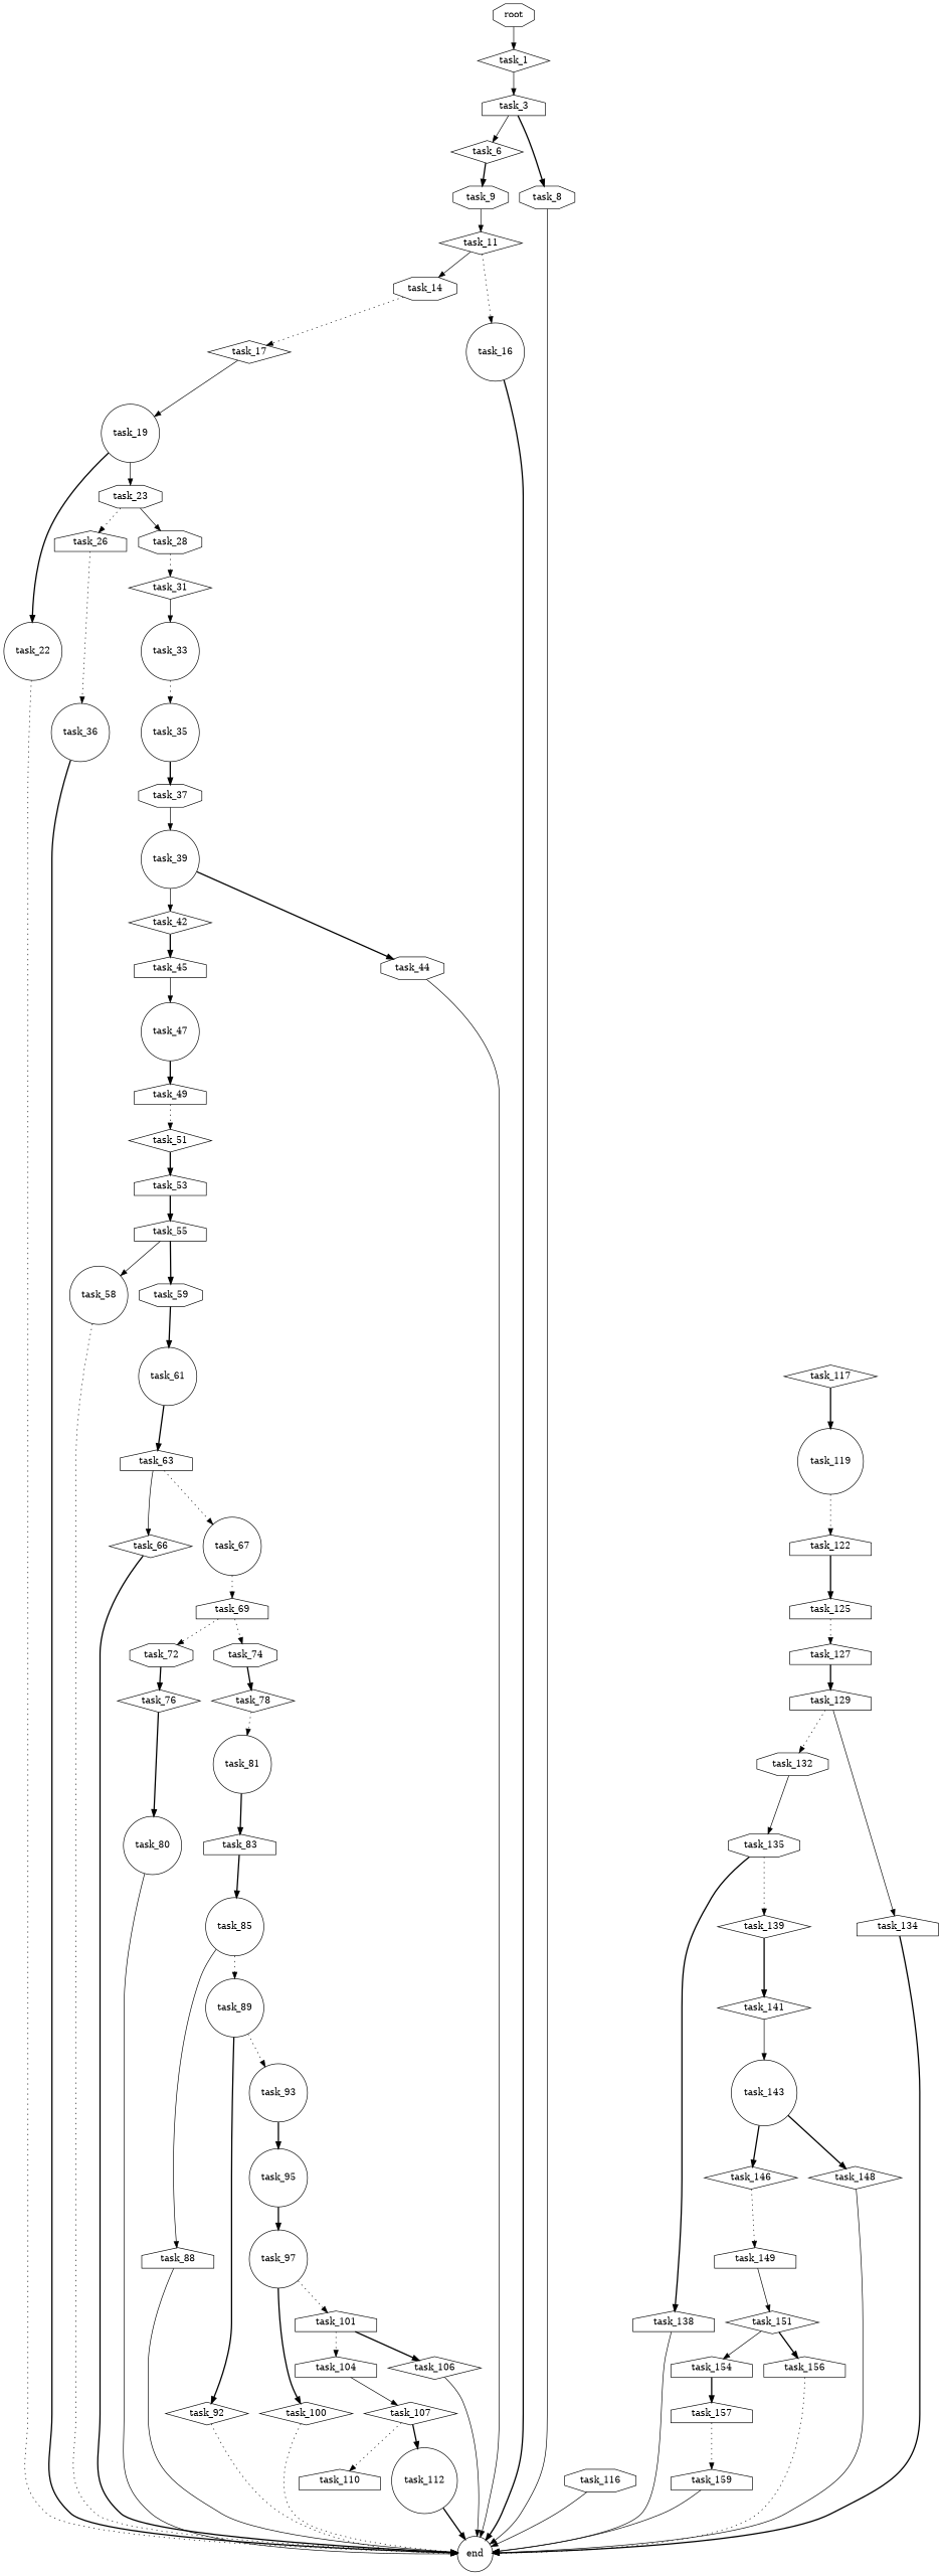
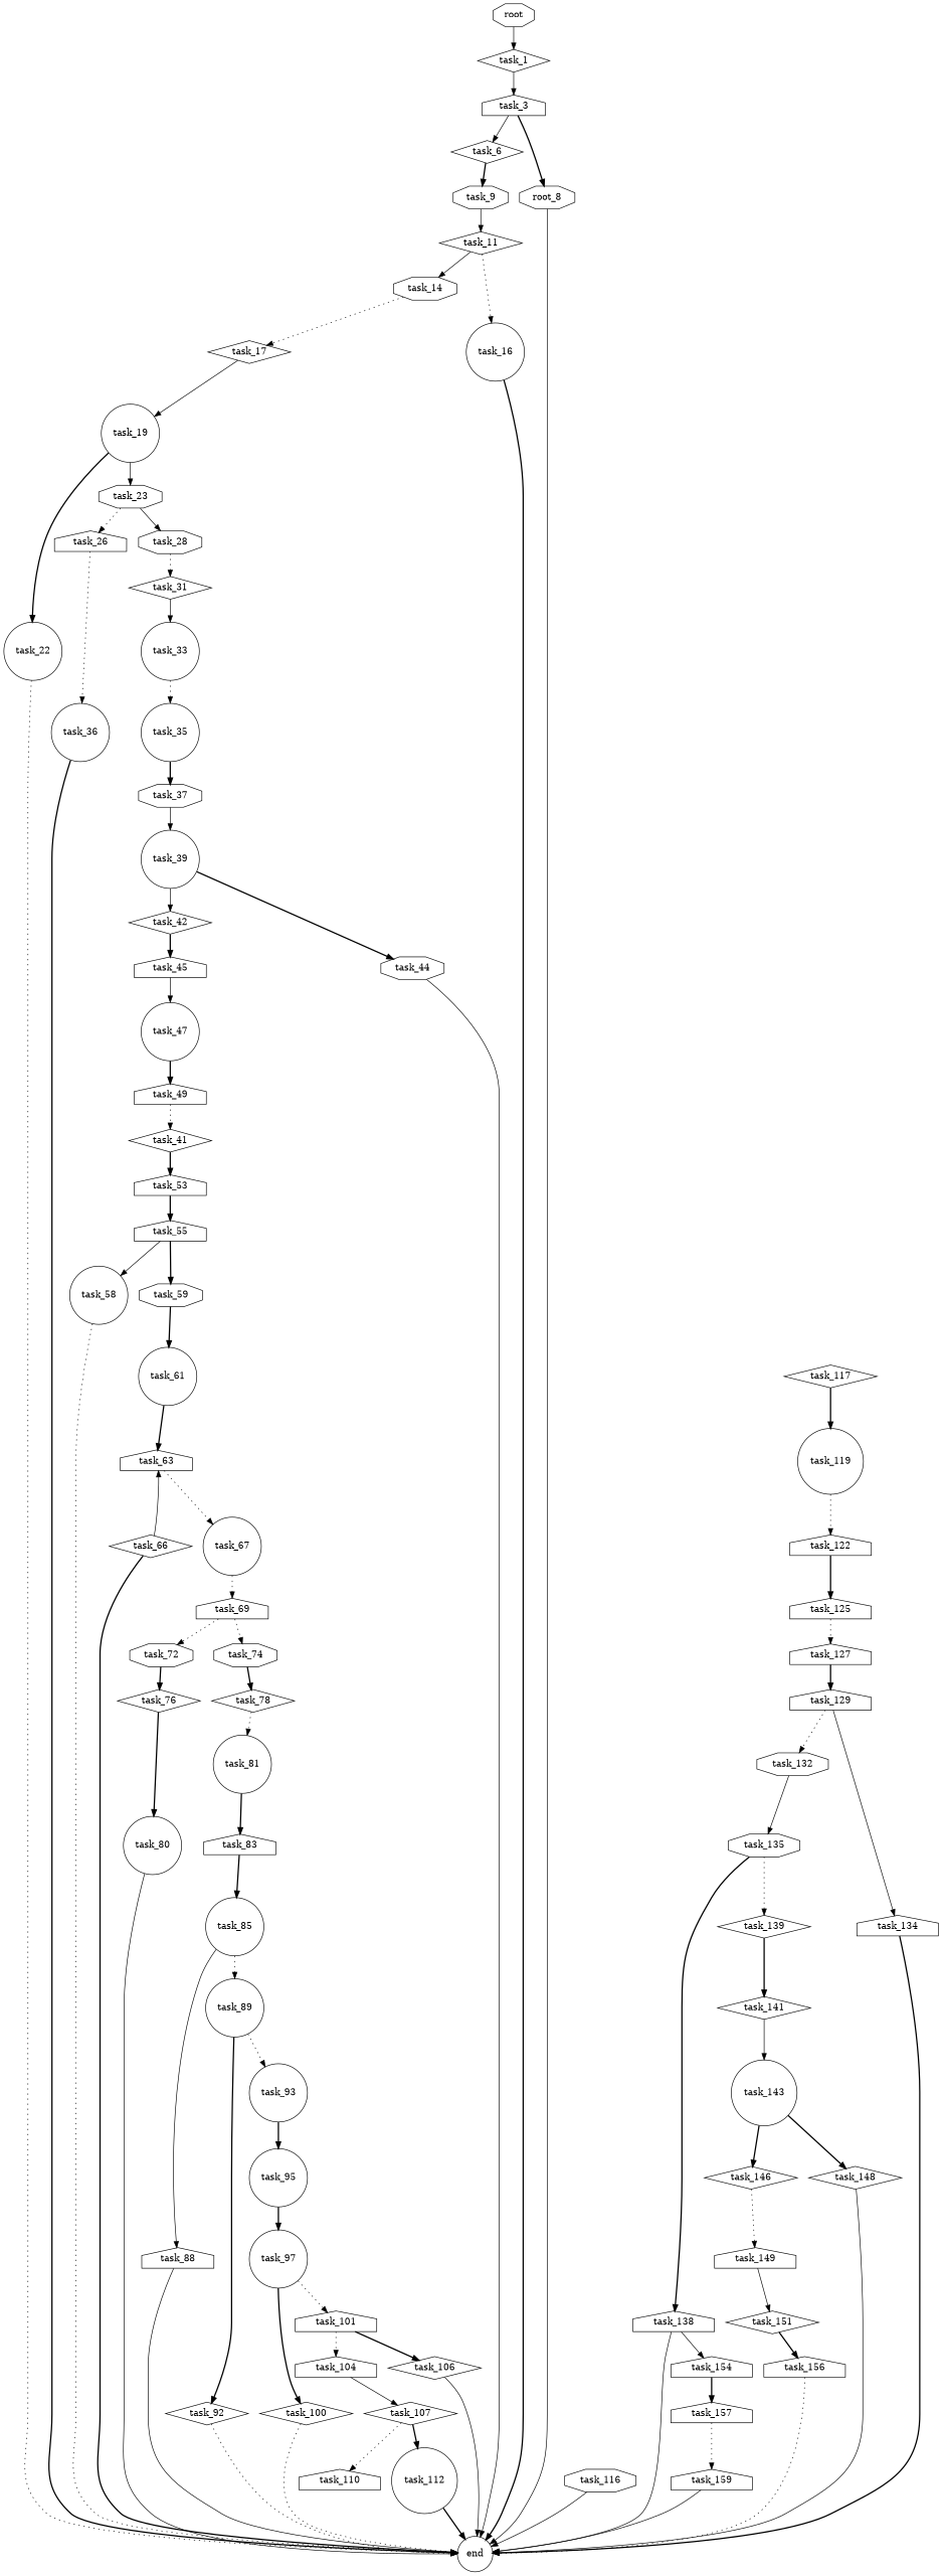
  digraph {
    fontname="DejaVu Serif"
    node [fontname="DejaVu Serif" shape=house]
    edge [fontname="DejaVu Serif" style=bold]
    root [shape=octagon]
    task_1 [shape=diamond]
    task_3
    task_6 [shape=diamond]
-   task_8 [shape=octagon]
+   task_8 [shape=octagon label=root_8]
    task_9 [shape=octagon]
    end [shape=circle]
    task_11 [shape=diamond]
    task_14 [shape=octagon]
    task_16 [shape=circle]
    task_17 [shape=diamond]
    task_19 [shape=circle]
    task_22 [shape=circle]
    task_23 [shape=octagon]
    task_26
    task_28 [shape=octagon]
    n17 [label=task_36 shape=circle]
    task_31 [shape=diamond]
    task_33 [shape=circle]
    task_35 [shape=circle]
    task_37 [shape=octagon]
    task_39 [shape=circle]
    task_42 [shape=diamond]
    task_44 [shape=octagon]
    task_45
    task_47 [shape=circle]
    task_49
-   task_51 [shape=diamond]
+   task_51 [shape=diamond label=task_41]
    task_53
    task_55
    task_58 [shape=circle]
    task_59 [shape=octagon]
    task_61 [shape=circle]
    task_63
    task_66 [shape=diamond]
    task_67 [shape=circle]
    task_69
    task_72 [shape=octagon]
    task_74 [shape=octagon]
    task_76 [shape=diamond]
    task_78 [shape=diamond]
    task_80 [shape=circle]
    task_81 [shape=circle]
    task_83
    task_85 [shape=circle]
    task_88
    task_89 [shape=circle]
    task_92 [shape=diamond]
    task_93 [shape=circle]
    task_95 [shape=circle]
    task_97 [shape=circle]
    task_100 [shape=diamond]
    task_101
    task_104
    task_106 [shape=diamond]
    task_107 [shape=diamond]
    task_110
    task_112 [shape=circle]
    task_116 [shape=octagon]
    task_117 [shape=diamond]
    task_119 [shape=circle]
    task_122
    task_125
    task_127
    task_129
    task_132 [shape=octagon]
    task_134
    task_135 [shape=octagon]
    task_138
    task_139 [shape=diamond]
    task_141 [shape=diamond]
    task_143 [shape=circle]
    task_146 [shape=diamond]
    task_148 [shape=diamond]
    task_149
    task_151 [shape=diamond]
    task_154
    task_156
    task_157
    task_159
    root -> task_1 [style=solid]
    task_1 -> task_3 [style=solid]
    task_3 -> task_6 [style=solid]
    task_3 -> task_8
    task_6 -> task_9
    task_8 -> end [style=solid]
    task_9 -> task_11 [style=solid]
    task_11 -> task_14 [style=solid]
    task_11 -> task_16 [style=dotted]
    task_14 -> task_17 [style=dotted]
    task_16 -> end
    task_17 -> task_19 [style=solid]
    task_19 -> task_22
    task_19 -> task_23 [style=solid]
    task_22 -> end [style=dotted]
    task_23 -> task_26 [style=dotted]
    task_23 -> task_28 [style=solid]
    task_26 -> n17 [style=dotted]
    task_28 -> task_31 [style=dotted]
    n17 -> end
    task_31 -> task_33 [style=solid]
    task_33 -> task_35 [style=dotted]
    task_35 -> task_37
    task_37 -> task_39 [style=solid]
    task_39 -> task_42 [style=solid]
    task_39 -> task_44
    task_42 -> task_45
    task_44 -> end [style=solid]
    task_45 -> task_47 [style=solid]
    task_47 -> task_49
    task_49 -> task_51 [style=dotted]
    task_51 -> task_53
    task_53 -> task_55
    task_55 -> task_58 [style=solid]
    task_55 -> task_59
    task_58 -> end [style=dotted]
    task_59 -> task_61
    task_61 -> task_63
-   task_63 -> task_66 [style=solid]
+   task_66 -> task_63 [style=solid]
    task_63 -> task_67 [style=dotted]
    task_66 -> end
    task_67 -> task_69 [style=dotted]
    task_69 -> task_72 [style=dotted]
    task_69 -> task_74 [style=dotted]
    task_72 -> task_76
    task_74 -> task_78
    task_76 -> task_80
    task_78 -> task_81 [style=dotted]
    task_80 -> end [style=solid]
    task_81 -> task_83
    task_83 -> task_85
    task_85 -> task_88 [style=solid]
    task_85 -> task_89 [style=dotted]
    task_88 -> end [style=solid]
    task_89 -> task_92
    task_89 -> task_93 [style=dotted]
    task_92 -> end [style=dotted]
    task_93 -> task_95
    task_95 -> task_97
    task_97 -> task_100
    task_97 -> task_101 [style=dotted]
    task_100 -> end [style=dotted]
    task_101 -> task_104 [style=dotted]
    task_101 -> task_106
    task_104 -> task_107 [style=solid]
    task_106 -> end [style=solid]
    task_107 -> task_110 [style=dotted]
    task_107 -> task_112
    task_112 -> end
    task_116 -> end [style=solid]
    task_117 -> task_119
    task_119 -> task_122 [style=dotted]
    task_122 -> task_125
    task_125 -> task_127 [style=dotted]
    task_127 -> task_129
    task_129 -> task_132 [style=dotted]
    task_129 -> task_134 [style=solid]
    task_132 -> task_135 [style=solid]
    task_134 -> end
    task_135 -> task_138
    task_135 -> task_139 [style=dotted]
    task_138 -> end [style=solid]
    task_139 -> task_141
    task_141 -> task_143 [style=solid]
    task_143 -> task_146
    task_143 -> task_148
    task_146 -> task_149 [style=dotted]
    task_148 -> end [style=solid]
    task_149 -> task_151 [style=solid]
-   task_151 -> task_154 [style=solid]
+   task_138 -> task_154 [style=solid]
    task_151 -> task_156
    task_154 -> task_157
    task_156 -> end [style=dotted]
    task_157 -> task_159 [style=dotted]
    task_159 -> end [style=solid]
  }
